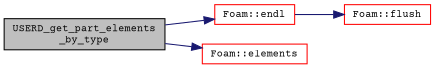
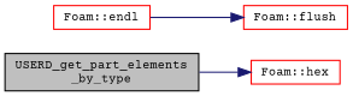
  digraph {
    fontname="Courier Prime"
    rankdir=LR
    node [color=red fontname="Courier Prime" fontsize=10 shape=record]
    edge [color=midnightblue fontname="Courier Prime" fontsize=10 labelfontname=FreeSans labelfontsize=10 style=solid]
    n1 [color=black fillcolor=grey75 fontcolor=black height=0.2 label="USERD_get_part_elements\l_by_type" style=filled width=0.4]
    n2 [height=0.2 label="Foam::endl" width=0.4]
-   n3 [height=0.2 label="Foam::elements" width=0.4]
+   n3 [height=0.2 label="Foam::hex" width=0.4]
    n4 [height=0.2 label="Foam::flush" width=0.4]
-   n1 -> n2
    n1 -> n3
    n2 -> n4
  }
